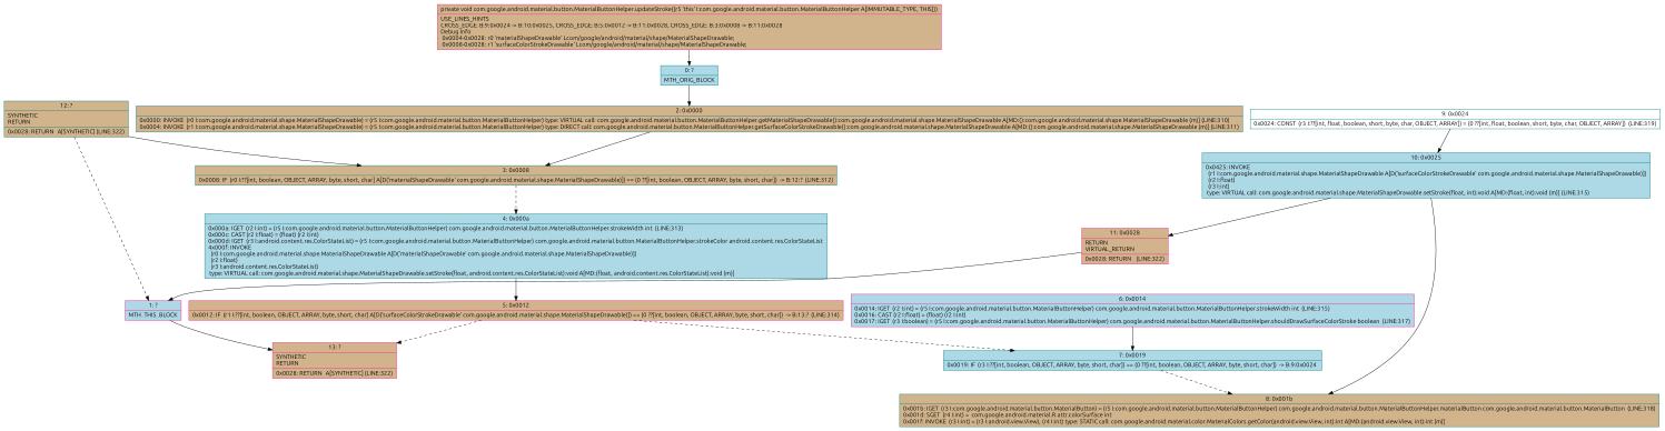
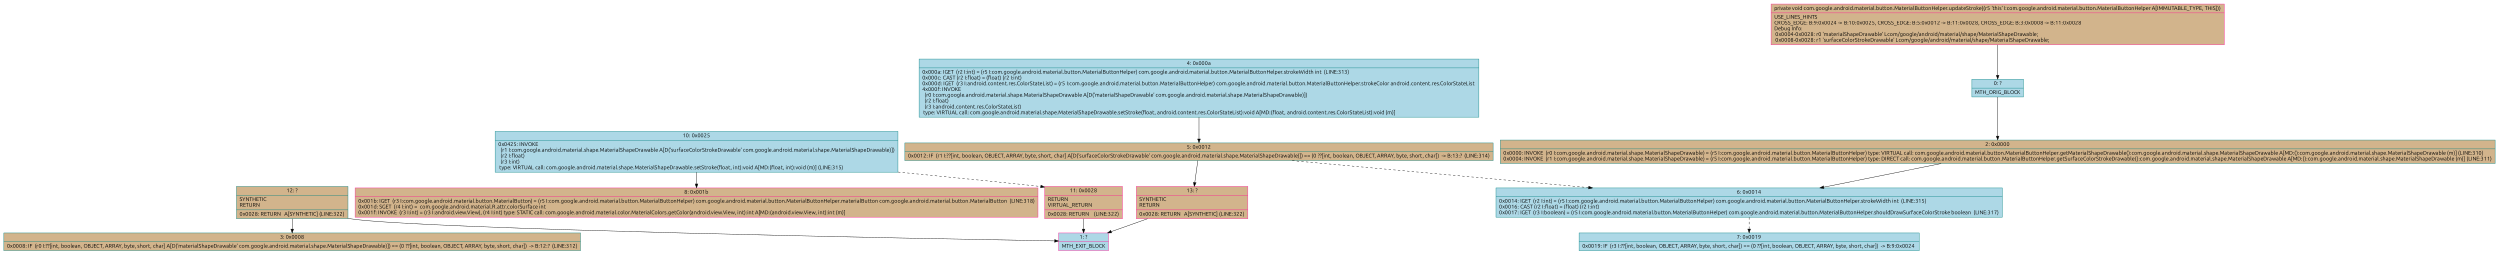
  digraph {
    fontname=Ubuntu
    node [color=teal fillcolor=tan fontname=Ubuntu shape=record style=filled]
    edge [fontname=Ubuntu]
    n1 [fillcolor=lightblue label="{0\:\ ?|MTH_ORIG_BLOCK\l}"]
    n2 [label="{2\:\ 0x0000|0x0000: INVOKE  (r0 I:com.google.android.material.shape.MaterialShapeDrawable) = (r5 I:com.google.android.material.button.MaterialButtonHelper) type: VIRTUAL call: com.google.android.material.button.MaterialButtonHelper.getMaterialShapeDrawable():com.google.android.material.shape.MaterialShapeDrawable A[MD:():com.google.android.material.shape.MaterialShapeDrawable (m)] (LINE:310)\l0x0004: INVOKE  (r1 I:com.google.android.material.shape.MaterialShapeDrawable) = (r5 I:com.google.android.material.button.MaterialButtonHelper) type: DIRECT call: com.google.android.material.button.MaterialButtonHelper.getSurfaceColorStrokeDrawable():com.google.android.material.shape.MaterialShapeDrawable A[MD:():com.google.android.material.shape.MaterialShapeDrawable (m)] (LINE:311)\l}"]
    n3 [label="{3\:\ 0x0008|0x0008: IF  (r0 I:??[int, boolean, OBJECT, ARRAY, byte, short, char] A[D('materialShapeDrawable' com.google.android.material.shape.MaterialShapeDrawable)]) == (0 ??[int, boolean, OBJECT, ARRAY, byte, short, char])  \-\> B:12:?  (LINE:312)\l}"]
    n4 [fillcolor=lightblue label="{4\:\ 0x000a|0x000a: IGET  (r2 I:int) = (r5 I:com.google.android.material.button.MaterialButtonHelper) com.google.android.material.button.MaterialButtonHelper.strokeWidth int  (LINE:313)\l0x000c: CAST (r2 I:float) = (float) (r2 I:int) \l0x000d: IGET  (r3 I:android.content.res.ColorStateList) = (r5 I:com.google.android.material.button.MaterialButtonHelper) com.google.android.material.button.MaterialButtonHelper.strokeColor android.content.res.ColorStateList \l4x000f: INVOKE  \l  (r0 I:com.google.android.material.shape.MaterialShapeDrawable A[D('materialShapeDrawable' com.google.android.material.shape.MaterialShapeDrawable)])\l  (r2 I:float)\l  (r3 I:android.content.res.ColorStateList)\l type: VIRTUAL call: com.google.android.material.shape.MaterialShapeDrawable.setStroke(float, android.content.res.ColorStateList):void A[MD:(float, android.content.res.ColorStateList):void (m)]\l}"]
-   n5 [color=deeppink label="{5\:\ 0x0012|0x0012: IF  (r1 I:??[int, boolean, OBJECT, ARRAY, byte, short, char] A[D('surfaceColorStrokeDrawable' com.google.android.material.shape.MaterialShapeDrawable)]) == (0 ??[int, boolean, OBJECT, ARRAY, byte, short, char])  \-\> B:13:?  (LINE:314)\l}"]
+   n5 [label="{5\:\ 0x0012|0x0012: IF  (r1 I:??[int, boolean, OBJECT, ARRAY, byte, short, char] A[D('surfaceColorStrokeDrawable' com.google.android.material.shape.MaterialShapeDrawable)]) == (0 ??[int, boolean, OBJECT, ARRAY, byte, short, char])  \-\> B:13:?  (LINE:314)\l}"]
    n6 [label="{12\:\ ?|SYNTHETIC\lRETURN\l|0x0028: RETURN   A[SYNTHETIC] (LINE:322)\l}"]
-   n7 [color=deeppink fillcolor=lightblue label="{1\:\ ?|MTH_THIS_BLOCK\l}"]
-   n8 [color=deeppink fillcolor=lightblue label="{6\:\ 0x0014|0x0014: IGET  (r2 I:int) = (r5 I:com.google.android.material.button.MaterialButtonHelper) com.google.android.material.button.MaterialButtonHelper.strokeWidth int  (LINE:315)\l0x0016: CAST (r2 I:float) = (float) (r2 I:int) \l0x0017: IGET  (r3 I:boolean) = (r5 I:com.google.android.material.button.MaterialButtonHelper) com.google.android.material.button.MaterialButtonHelper.shouldDrawSurfaceColorStroke boolean  (LINE:317)\l}"]
+   n7 [color=deeppink fillcolor=lightblue label="{1\:\ ?|MTH_EXIT_BLOCK\l}"]
+   n8 [fillcolor=lightblue label="{6\:\ 0x0014|0x0014: IGET  (r2 I:int) = (r5 I:com.google.android.material.button.MaterialButtonHelper) com.google.android.material.button.MaterialButtonHelper.strokeWidth int  (LINE:315)\l0x0016: CAST (r2 I:float) = (float) (r2 I:int) \l0x0017: IGET  (r3 I:boolean) = (r5 I:com.google.android.material.button.MaterialButtonHelper) com.google.android.material.button.MaterialButtonHelper.shouldDrawSurfaceColorStroke boolean  (LINE:317)\l}"]
    n9 [color=deeppink label="{13\:\ ?|SYNTHETIC\lRETURN\l|0x0028: RETURN   A[SYNTHETIC] (LINE:322)\l}"]
    n10 [fillcolor=lightblue label="{7\:\ 0x0019|0x0019: IF  (r3 I:??[int, boolean, OBJECT, ARRAY, byte, short, char]) == (0 ??[int, boolean, OBJECT, ARRAY, byte, short, char])  \-\> B:9:0x0024 \l}"]
-   n11 [label="{8\:\ 0x001b|0x001b: IGET  (r3 I:com.google.android.material.button.MaterialButton) = (r5 I:com.google.android.material.button.MaterialButtonHelper) com.google.android.material.button.MaterialButtonHelper.materialButton com.google.android.material.button.MaterialButton  (LINE:318)\l0x001d: SGET  (r4 I:int) =  com.google.android.material.R.attr.colorSurface int \l0x001f: INVOKE  (r3 I:int) = (r3 I:android.view.View), (r4 I:int) type: STATIC call: com.google.android.material.color.MaterialColors.getColor(android.view.View, int):int A[MD:(android.view.View, int):int (m)]\l}"]
-   n12 [fillcolor=white label="{9\:\ 0x0024|0x0024: CONST  (r3 I:??[int, float, boolean, short, byte, char, OBJECT, ARRAY]) = (0 ??[int, float, boolean, short, byte, char, OBJECT, ARRAY])  (LINE:319)\l}"]
+   n11 [color=deeppink label="{8\:\ 0x001b|0x001b: IGET  (r3 I:com.google.android.material.button.MaterialButton) = (r5 I:com.google.android.material.button.MaterialButtonHelper) com.google.android.material.button.MaterialButtonHelper.materialButton com.google.android.material.button.MaterialButton  (LINE:318)\l0x001d: SGET  (r4 I:int) =  com.google.android.material.R.attr.colorSurface int \l0x001f: INVOKE  (r3 I:int) = (r3 I:android.view.View), (r4 I:int) type: STATIC call: com.google.android.material.color.MaterialColors.getColor(android.view.View, int):int A[MD:(android.view.View, int):int (m)]\l}"]
    n13 [fillcolor=lightblue label="{10\:\ 0x0025|0x0425: INVOKE  \l  (r1 I:com.google.android.material.shape.MaterialShapeDrawable A[D('surfaceColorStrokeDrawable' com.google.android.material.shape.MaterialShapeDrawable)])\l  (r2 I:float)\l  (r3 I:int)\l type: VIRTUAL call: com.google.android.material.shape.MaterialShapeDrawable.setStroke(float, int):void A[MD:(float, int):void (m)] (LINE:315)\l}"]
    n14 [color=deeppink label="{11\:\ 0x0028|RETURN\lVIRTUAL_RETURN\l|0x0028: RETURN    (LINE:322)\l}"]
    n15 [color=deeppink label="{private void com.google.android.material.button.MaterialButtonHelper.updateStroke((r5 'this' I:com.google.android.material.button.MaterialButtonHelper A[IMMUTABLE_TYPE, THIS]))  | USE_LINES_HINTS\lCROSS_EDGE: B:9:0x0024 \-\> B:10:0x0025, CROSS_EDGE: B:5:0x0012 \-\> B:11:0x0028, CROSS_EDGE: B:3:0x0008 \-\> B:11:0x0028\lDebug Info:\l  0x0004\-0x0028: r0 'materialShapeDrawable' Lcom\/google\/android\/material\/shape\/MaterialShapeDrawable;\l  0x0008\-0x0028: r1 'surfaceColorStrokeDrawable' Lcom\/google\/android\/material\/shape\/MaterialShapeDrawable;\l}"]
    n1 -> n2
-   n2 -> n3
-   n3 -> n4 [style=dashed]
+   n2 -> n8
    n4 -> n5
-   n5 -> n10 [style=dashed]
-   n5 -> n9 [style=dashed]
+   n5 -> n8 [style=dashed]
+   n5 -> n9
    n6 -> n3
-   n6 -> n7 [style=dashed]
-   n8 -> n10
-   n7 -> n9
-   n10 -> n11 [style=dashed]
-   n12 -> n13
+   n6 -> n7
+   n8 -> n10 [style=dashed]
+   n9 -> n7
    n13 -> n11
-   n13 -> n14
+   n13 -> n14 [style=dashed]
    n14 -> n7
    n15 -> n1
  }
